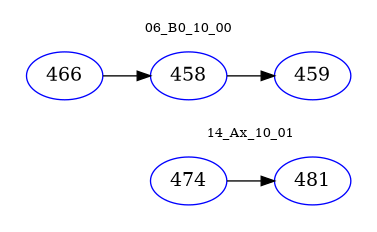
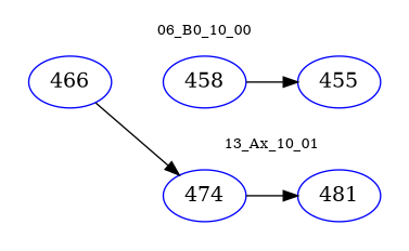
  digraph {
    rankdir=LR
    node [color=blue]
    edge [color=black]
    n1 [label=474]
    n2 [label=481]
    n3 [label=466]
    n4 [label=458]
-   n5 [label=459]
+   n5 [label=455]
    subgraph cluster_1 {
      color=white
      fontsize=10
-     label="14_Ax_10_01"
+     label="13_Ax_10_01"
      n1
      n2
    }
    subgraph cluster_2 {
      color=white
      fontsize=10
      label="06_B0_10_00"
      n3
      n4
      n5
    }
    n1 -> n2
-   n3 -> n4
+   n3 -> n1
    n4 -> n5
  }
